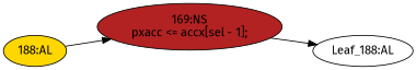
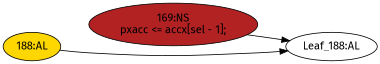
  strict digraph {
    fontname="Fira Sans"
    rankdir=LR
    node [fontname="Fira Sans" style=filled]
    edge [cond="[]" fontname="Fira Sans" lineno=None]
    n1 [ast="<pyverilog.vparser.ast.Always object at 0x7f5d489c5690>" clk_sens=False fillcolor=gold label="188:AL" sens="['sel']" statements="[]" typ=Always use_var="['sel', 'accx']"]
    n2 [ast="<pyverilog.vparser.ast.NonblockingSubstitution object at 0x7f5d489c58d0>" fillcolor=firebrick label="169:NS\npxacc <= accx[sel - 1];" statements="[<pyverilog.vparser.ast.NonblockingSubstitution object at 0x7f5d489c58d0>]" typ=NonblockingSubstitution]
    n3 [def_var="['pxacc']" label="Leaf_188:AL" style=""]
-   n1 -> n2
+   n1 -> n3
    n2 -> n3
  }
